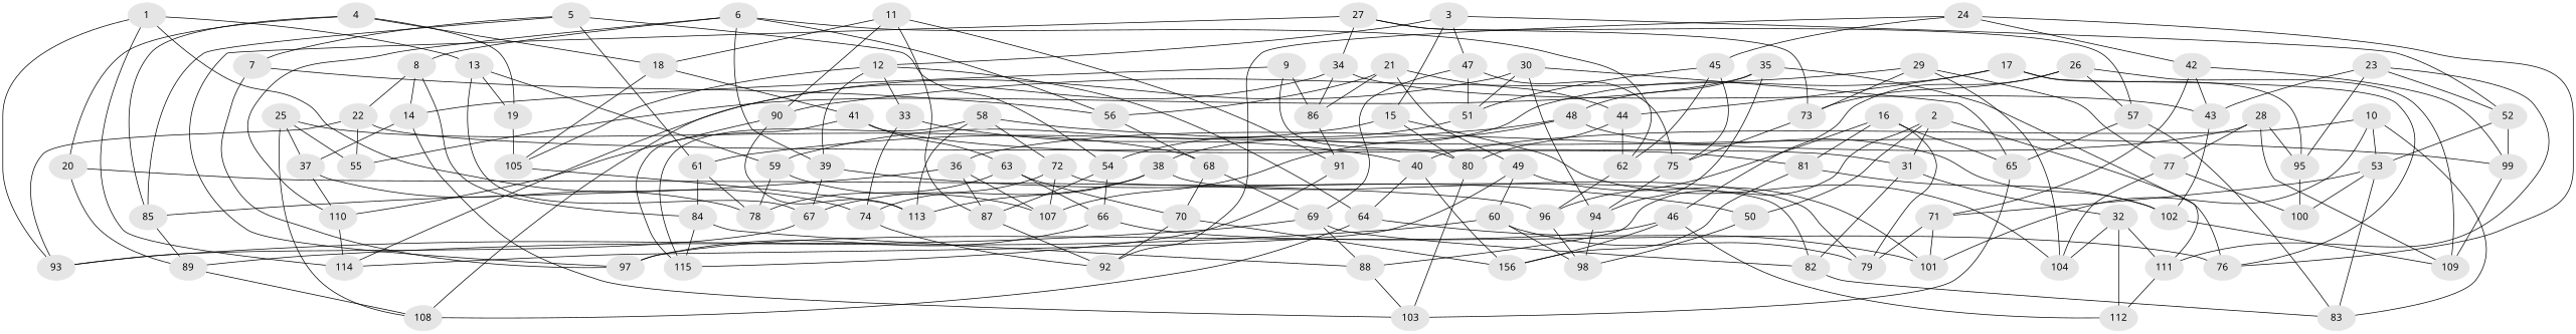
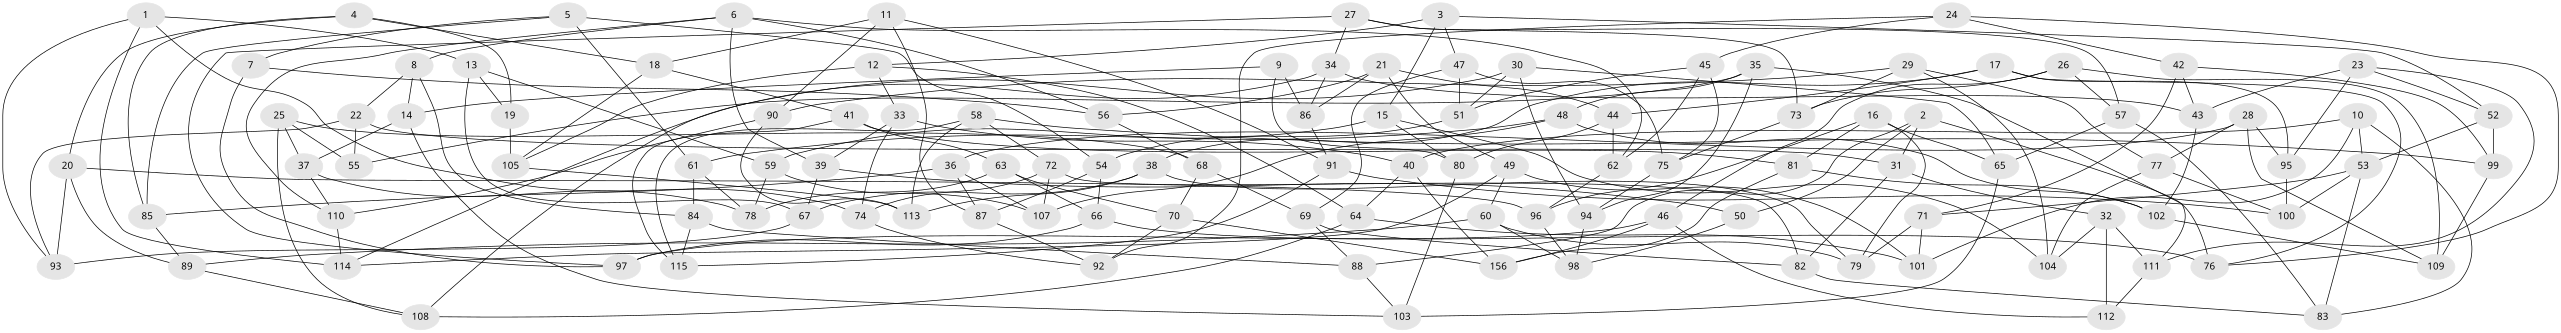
  graph {
    fontname="Noto Sans"
    node [color=gray90 fontname="Noto Sans" style=filled]
    edge [fontname="Noto Sans"]
    1
    13
    74
    93
    114
    19
    59
    67
    92
    2
    31
    50
    76
    88
    32
    82
    98
    103
    3
    12
    15
    47
    52
    33
    64
    105
    80
    104
    51
    75
    69
    53
    99
    4
    18
    20
    85
    41
    96
    89
    5
    7
    54
    61
    56
    97
    87
    66
    84
    78
    6
    8
    39
    110
    62
    14
    22
    68
    37
    55
    115
    9
    86
    91
    10
    40
    83
    101
    n69 [label=156]
    71
    100
    11
    90
    113
    108
    107
    16
    65
    79
    81
    102
    17
    38
    44
    95
    63
    21
    49
    60
    23
    43
    111
    112
    24
    42
    45
    25
    70
    26
    46
    57
    73
    109
    27
    34
    28
    36
    77
    29
    30
    94
    35
    48
    58
    72
    1 -- 13
    1 -- 74
    1 -- 93
    1 -- 114
    13 -- 19
    13 -- 59
    13 -- 67
    74 -- 92
    19 -- 105
    59 -- 78
    59 -- 107
    67 -- 93
    2 -- 31
    2 -- 50
    2 -- 76
    2 -- 88
    31 -- 32
    31 -- 82
    50 -- 98
    88 -- 103
    32 -- 104
    32 -- 111
    32 -- 112
    82 -- 83
    3 -- 12
    3 -- 15
    3 -- 47
    3 -- 52
    12 -- 33
    12 -- 64
    12 -- 105
    15 -- 59
    15 -- 80
    15 -- 104
    47 -- 51
    47 -- 75
    47 -- 69
    52 -- 53
    52 -- 99
    33 -- 74
-   12 -- 39
+   33 -- 39
    33 -- 40
    64 -- 101
    64 -- 108
    105 -- 113
    80 -- 103
    51 -- 54
    75 -- 94
    69 -- 88
    69 -- 82
    53 -- 83
    53 -- 71
    53 -- 100
    99 -- 109
    4 -- 19
    4 -- 18
    4 -- 20
    4 -- 85
    18 -- 105
    18 -- 41
-   69 -- 93
+   20 -- 93
    20 -- 96
    20 -- 89
    85 -- 89
    41 -- 115
    41 -- 81
    41 -- 63
    96 -- 98
    89 -- 108
    5 -- 85
    5 -- 7
    5 -- 54
    5 -- 61
    7 -- 56
    7 -- 97
    54 -- 87
    54 -- 66
    61 -- 84
    61 -- 78
    56 -- 68
    87 -- 92
    66 -- 76
    66 -- 97
    84 -- 88
    84 -- 115
    6 -- 56
    6 -- 8
    6 -- 39
    6 -- 110
    6 -- 62
    8 -- 84
    8 -- 14
    8 -- 22
    39 -- 67
    39 -- 50
    110 -- 114
    62 -- 96
    14 -- 103
    14 -- 37
    22 -- 93
    22 -- 31
    22 -- 55
    68 -- 69
    68 -- 70
    37 -- 78
    37 -- 110
    9 -- 80
    9 -- 14
    9 -- 86
    86 -- 91
    91 -- 115
+   91 -- 100
    10 -- 53
    10 -- 40
    10 -- 83
    10 -- 101
    40 -- 64
    40 -- n69
    71 -- 101
    71 -- 79
    11 -- 18
    11 -- 87
    11 -- 91
    11 -- 90
    90 -- 110
    90 -- 113
    16 -- 96
    16 -- 65
    16 -- 79
    16 -- 81
    65 -- 103
    81 -- n69
    81 -- 102
    102 -- 109
    17 -- 76
    17 -- 38
    17 -- 44
    17 -- 95
    38 -- 67
    38 -- 113
    38 -- 79
    44 -- 80
    44 -- 62
    95 -- 100
    63 -- 66
    63 -- 78
    63 -- 70
    21 -- 56
    21 -- 86
    21 -- 44
    21 -- 49
    49 -- 114
    49 -- 101
    49 -- 60
    60 -- 98
    60 -- 89
    60 -- 79
    23 -- 52
    23 -- 95
    23 -- 43
    23 -- 111
    43 -- 102
    111 -- 112
    24 -- 92
    24 -- 76
    24 -- 42
    24 -- 45
    42 -- 99
    42 -- 71
    42 -- 43
    45 -- 51
    45 -- 75
    45 -- 62
    25 -- 68
    25 -- 37
    25 -- 55
    25 -- 108
    70 -- 92
    70 -- n69
    26 -- 46
    26 -- 57
    26 -- 73
    26 -- 109
    46 -- 97
    46 -- n69
    46 -- 112
    57 -- 83
    57 -- 65
    73 -- 75
    27 -- 97
    27 -- 57
    27 -- 73
    27 -- 34
    34 -- 86
    34 -- 108
    34 -- 43
    28 -- 95
    28 -- 109
    28 -- 36
    28 -- 77
    36 -- 85
    36 -- 87
    36 -- 107
    77 -- 104
    77 -- 100
    29 -- 104
    29 -- 90
    29 -- 73
    29 -- 77
    30 -- 114
    30 -- 51
    30 -- 65
    30 -- 94
    94 -- 98
    35 -- 55
    35 -- 111
    35 -- 94
    35 -- 48
    48 -- 61
    48 -- 107
    48 -- 102
    58 -- 99
    58 -- 115
    58 -- 113
    58 -- 72
    72 -- 74
    72 -- 82
    72 -- 107
  }
